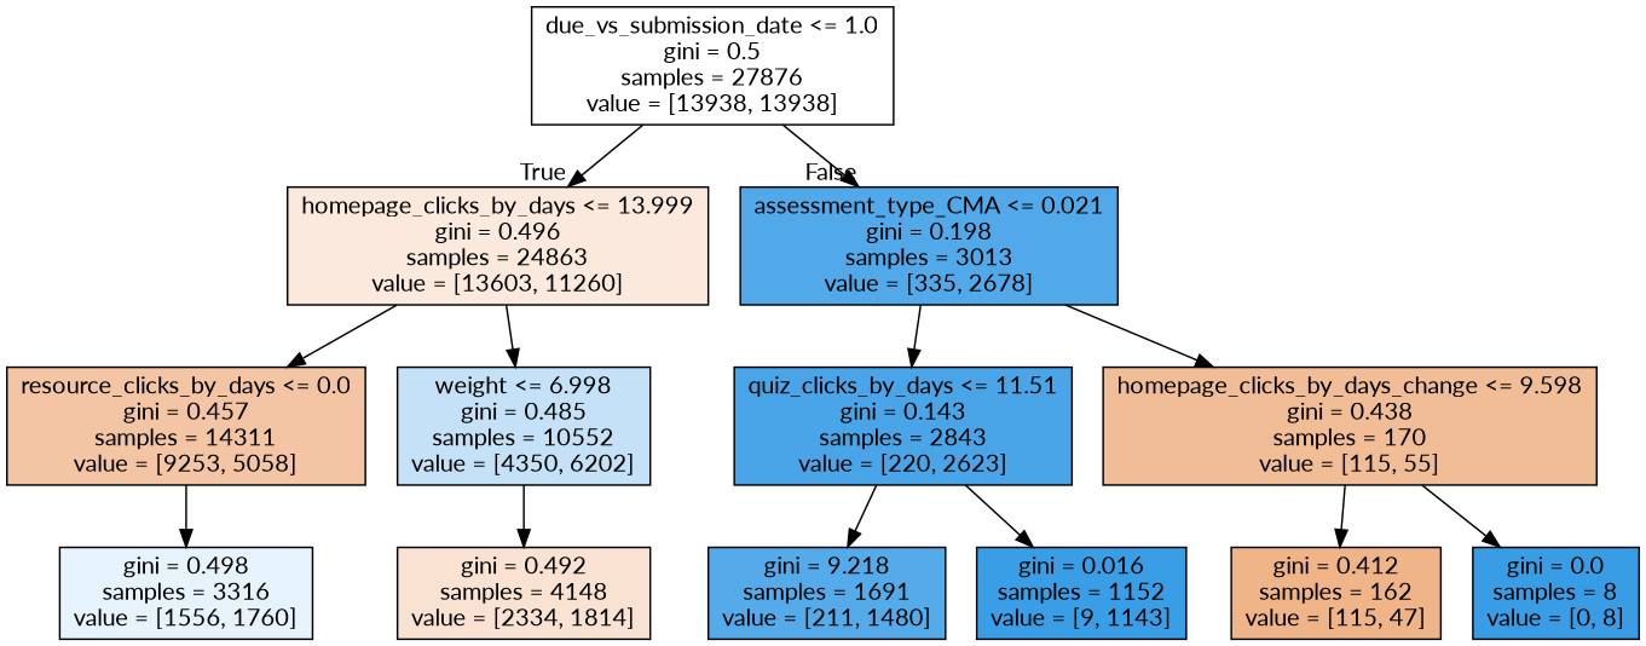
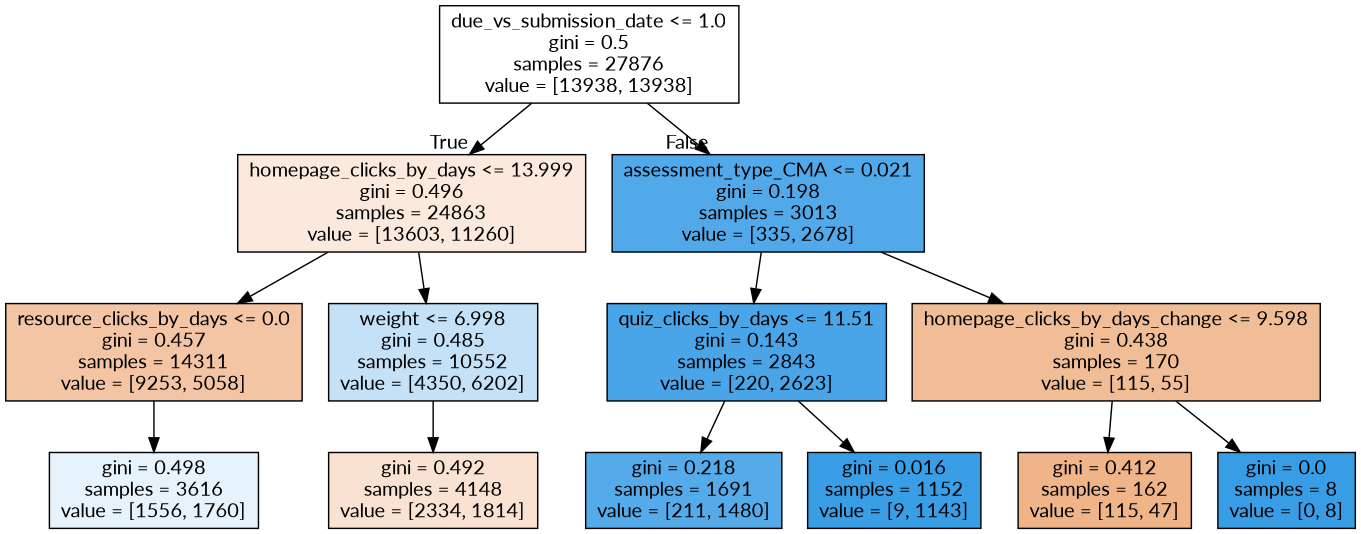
  digraph {
    fontname=Lato
    node [color=black fontname=Lato shape=box style=filled]
    edge [fontname=Lato]
    n1 [fillcolor="#e5813900" label="due_vs_submission_date <= 1.0\ngini = 0.5\nsamples = 27876\nvalue = [13938, 13938]"]
    n2 [fillcolor="#e581392c" label="homepage_clicks_by_days <= 13.999\ngini = 0.496\nsamples = 24863\nvalue = [13603, 11260]"]
    n3 [fillcolor="#399de5df" label="assessment_type_CMA <= 0.021\ngini = 0.198\nsamples = 3013\nvalue = [335, 2678]"]
    n4 [fillcolor="#e5813974" label="resource_clicks_by_days <= 0.0\ngini = 0.457\nsamples = 14311\nvalue = [9253, 5058]"]
    n5 [fillcolor="#399de54c" label="weight <= 6.998\ngini = 0.485\nsamples = 10552\nvalue = [4350, 6202]"]
    n6 [fillcolor="#399de5ea" label="quiz_clicks_by_days <= 11.51\ngini = 0.143\nsamples = 2843\nvalue = [220, 2623]"]
    n7 [fillcolor="#e5813985" label="homepage_clicks_by_days_change <= 9.598\ngini = 0.438\nsamples = 170\nvalue = [115, 55]"]
-   n8 [fillcolor="#399de51e" label="gini = 0.498\nsamples = 3316\nvalue = [1556, 1760]"]
+   n8 [fillcolor="#399de51e" label="gini = 0.498\nsamples = 3616\nvalue = [1556, 1760]"]
    n9 [fillcolor="#e5813939" label="gini = 0.492\nsamples = 4148\nvalue = [2334, 1814]"]
-   n10 [fillcolor="#399de5db" label="gini = 9.218\nsamples = 1691\nvalue = [211, 1480]"]
+   n10 [fillcolor="#399de5db" label="gini = 0.218\nsamples = 1691\nvalue = [211, 1480]"]
    n11 [fillcolor="#399de5fd" label="gini = 0.016\nsamples = 1152\nvalue = [9, 1143]"]
    n12 [fillcolor="#e5813997" label="gini = 0.412\nsamples = 162\nvalue = [115, 47]"]
    n13 [fillcolor="#399de5ff" label="gini = 0.0\nsamples = 8\nvalue = [0, 8]"]
    n1 -> n2 [headlabel=True labelangle=45 labeldistance=2.5]
    n1 -> n3 [headlabel=False labelangle=-45 labeldistance=2.5]
    n2 -> n4
    n2 -> n5
    n3 -> n6
    n3 -> n7
    n4 -> n8
    n5 -> n9
    n6 -> n10
    n6 -> n11
    n7 -> n12
    n7 -> n13
  }
